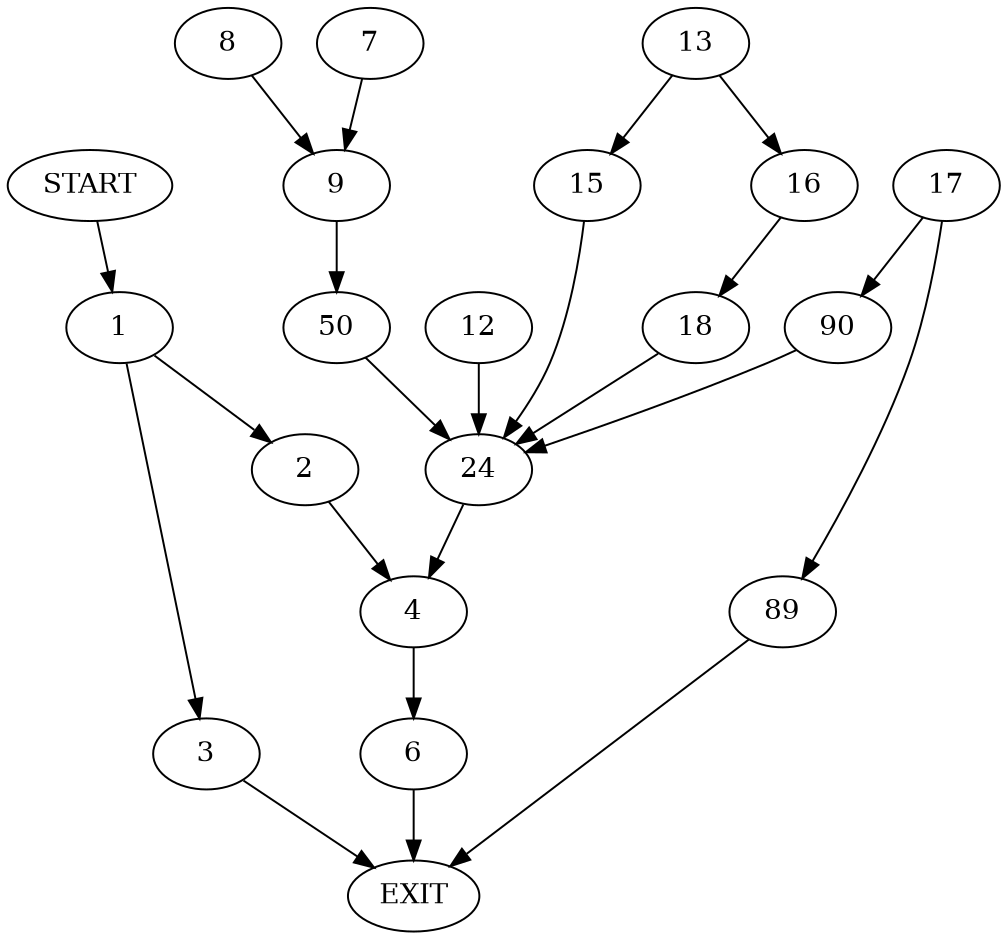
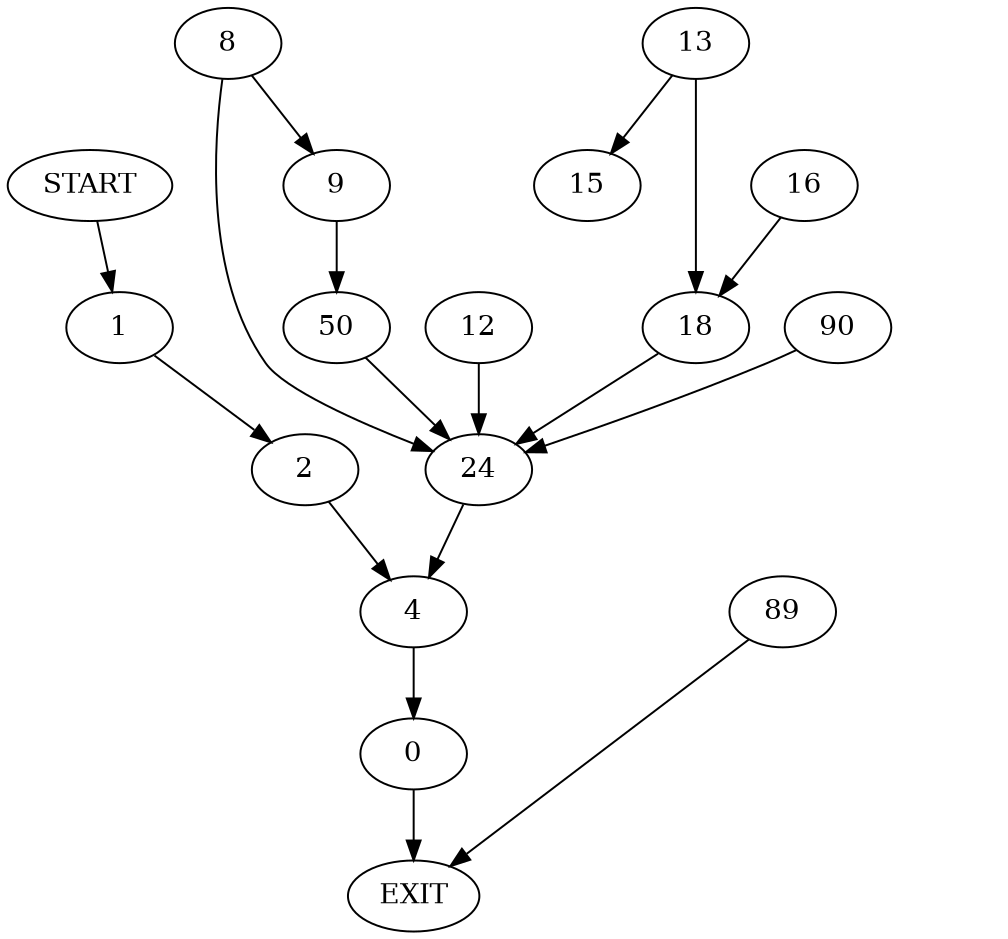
  digraph {
    n1 [label=START]
    1
    2
-   3
    n5 [label=EXIT]
    4
-   6
-   7
+   6 [label=0]
    9
    8
    n11 [label=50]
    n12 [label=24]
    12
    13
    15
    16
    18
    n18 [label=89]
-   17
    n20 [label=90]
    n1 -> 1
    1 -> 2
-   1 -> 3
    2 -> 4
-   3 -> n5
    4 -> 6
    6 -> n5
-   7 -> 9
    9 -> n11
    8 -> 9
    n11 -> n12
    n12 -> 4
    12 -> n12
    13 -> 15
-   13 -> 16
-   15 -> n12
+   13 -> 18
+   8 -> n12
    16 -> 18
    18 -> n12
    n18 -> n5
-   17 -> n18
-   17 -> n20
    n20 -> n12
  }
